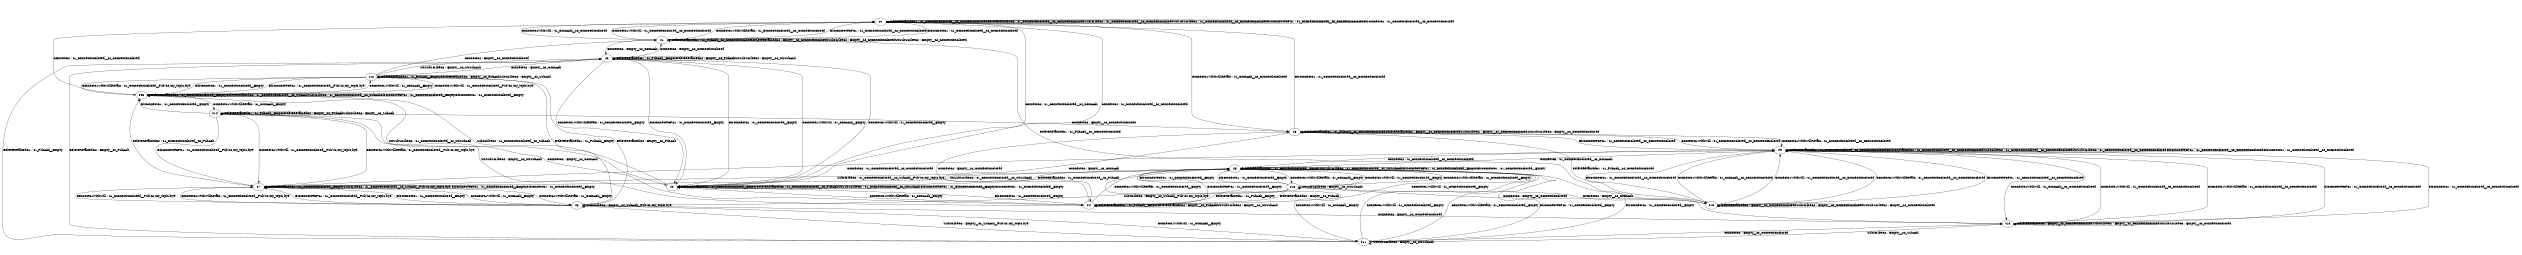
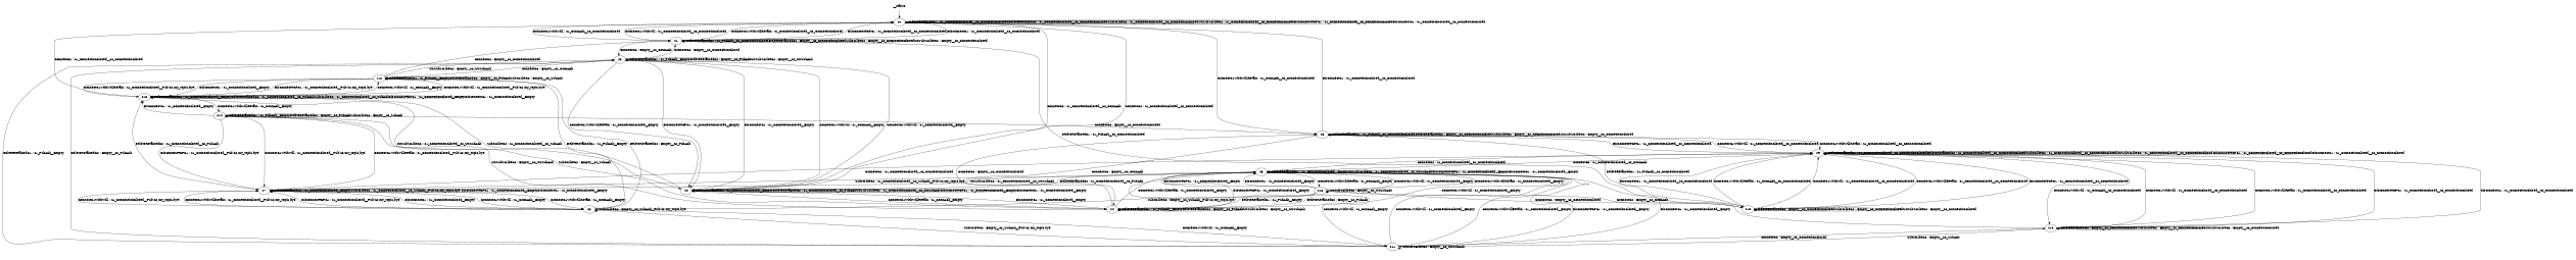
  digraph {
    n1 [label=s0]
    n2 [label=s1]
    n3 [label=s2]
    n4 [label=s6]
    n5 [label=s3]
    n6 [label=s4]
-   n7 [label=s43]
+   n7 [label=s13]
    n8 [label=s9]
    n9 [label=s12]
    n10 [label=s5]
    n11 [label=s14]
    n12 [label=s7]
    n13 [label=s11]
    n14 [label=s16]
    n15 [label=s8]
    n16 [label=s10]
    n17 [label=s15]
+   __start0 [shape=none]
    n1 -> n1 [label="DeleteRetainedC1 / c1_ConnectionClosed__c2_ConnectionClosed"]
    n1 -> n1 [label="DeleteRetainedC2 / c1_ConnectionClosed__c2_ConnectionClosed"]
    n1 -> n1 [label="SubscribeC2 / c1_ConnectionClosed__c2_ConnectionClosed"]
    n1 -> n1 [label="UnSubScribeC2 / c1_ConnectionClosed__c2_ConnectionClosed"]
    n1 -> n1 [label="DisconnectTCPC1 / c1_ConnectionClosed__c2_ConnectionClosed"]
    n1 -> n1 [label="DisconnectC1 / c1_ConnectionClosed__c2_ConnectionClosed"]
    n1 -> n2 [label="ConnectC1WithWill / c1_ConnAck__c2_ConnectionClosed"]
    n1 -> n3 [label="ConnectC2 / c1_ConnectionClosed__c2_ConnAck"]
    n1 -> n4 [label="ConnectC1WithWillRetain / c1_ConnAck__c2_ConnectionClosed"]
    n2 -> n1 [label="ConnectC1WithWill / c1_ConnectionClosed__c2_ConnectionClosed"]
    n2 -> n1 [label="ConnectC1WithWillRetain / c1_ConnectionClosed__c2_ConnectionClosed"]
    n2 -> n1 [label="DisconnectTCPC1 / c1_ConnectionClosed__c2_ConnectionClosed"]
    n2 -> n1 [label="DisconnectC1 / c1_ConnectionClosed__c2_ConnectionClosed"]
    n2 -> n2 [label="DeleteRetainedC1 / c1_PubAck__c2_ConnectionClosed"]
    n2 -> n2 [label="DeleteRetainedC2 / Empty__c2_ConnectionClosed"]
    n2 -> n2 [label="SubscribeC2 / Empty__c2_ConnectionClosed"]
    n2 -> n2 [label="UnSubScribeC2 / Empty__c2_ConnectionClosed"]
    n2 -> n5 [label="ConnectC2 / Empty__c2_ConnAck"]
    n3 -> n1 [label="ConnectC2 / c1_ConnectionClosed__c2_ConnectionClosed"]
    n3 -> n3 [label="DeleteRetainedC1 / c1_ConnectionClosed__Empty"]
    n3 -> n3 [label="DeleteRetainedC2 / c1_ConnectionClosed__c2_PubAck"]
    n3 -> n3 [label="UnSubScribeC2 / c1_ConnectionClosed__c2_UnSubAck"]
    n3 -> n3 [label="DisconnectTCPC1 / c1_ConnectionClosed__Empty"]
    n3 -> n3 [label="DisconnectC1 / c1_ConnectionClosed__Empty"]
    n3 -> n5 [label="ConnectC1WithWill / c1_ConnAck__Empty"]
    n3 -> n6 [label="ConnectC1WithWillRetain / c1_ConnAck__Empty"]
    n3 -> n7 [label="SubscribeC2 / c1_ConnectionClosed__c2_SubAck"]
    n4 -> n1 [label="DisconnectC1 / c1_ConnectionClosed__c2_ConnectionClosed"]
    n4 -> n4 [label="DeleteRetainedC1 / c1_PubAck__c2_ConnectionClosed"]
    n4 -> n4 [label="DeleteRetainedC2 / Empty__c2_ConnectionClosed"]
    n4 -> n4 [label="SubscribeC2 / Empty__c2_ConnectionClosed"]
    n4 -> n4 [label="UnSubScribeC2 / Empty__c2_ConnectionClosed"]
    n4 -> n6 [label="ConnectC2 / Empty__c2_ConnAck"]
    n4 -> n8 [label="ConnectC1WithWill / c1_ConnectionClosed__c2_ConnectionClosed"]
    n4 -> n8 [label="ConnectC1WithWillRetain / c1_ConnectionClosed__c2_ConnectionClosed"]
    n4 -> n8 [label="DisconnectTCPC1 / c1_ConnectionClosed__c2_ConnectionClosed"]
    n5 -> n2 [label="ConnectC2 / Empty__c2_ConnectionClosed"]
    n5 -> n3 [label="ConnectC1WithWill / c1_ConnectionClosed__Empty"]
    n5 -> n3 [label="ConnectC1WithWillRetain / c1_ConnectionClosed__Empty"]
    n5 -> n3 [label="DisconnectTCPC1 / c1_ConnectionClosed__Empty"]
    n5 -> n3 [label="DisconnectC1 / c1_ConnectionClosed__Empty"]
    n5 -> n5 [label="DeleteRetainedC1 / c1_PubAck__Empty"]
    n5 -> n5 [label="DeleteRetainedC2 / Empty__c2_PubAck"]
    n5 -> n5 [label="UnSubScribeC2 / Empty__c2_UnSubAck"]
    n5 -> n9 [label="ConnectC2 / Empty__c2_ConnAck"]
    n6 -> n3 [label="DisconnectC1 / c1_ConnectionClosed__Empty"]
    n6 -> n4 [label="ConnectC2 / Empty__c2_ConnectionClosed"]
    n6 -> n6 [label="DeleteRetainedC1 / c1_PubAck__Empty"]
    n6 -> n6 [label="DeleteRetainedC2 / Empty__c2_PubAck"]
    n6 -> n6 [label="UnSubScribeC2 / Empty__c2_UnSubAck"]
    n6 -> n10 [label="ConnectC1WithWill / c1_ConnectionClosed__Empty"]
    n6 -> n10 [label="ConnectC1WithWillRetain / c1_ConnectionClosed__Empty"]
    n6 -> n10 [label="DisconnectTCPC1 / c1_ConnectionClosed__Empty"]
-   n6 -> n11 [label="ConnectC2 / Empty__c2_ConnAck"]
+   n6 -> n11 [label="SubscribeC2 / Empty__c2_SubAck"]
    n7 -> n1 [label="ConnectC2 / c1_ConnectionClosed__c2_ConnectionClosed"]
    n7 -> n3 [label="UnSubScribeC2 / c1_ConnectionClosed__c2_UnSubAck"]
    n7 -> n7 [label="DeleteRetainedC1 / c1_ConnectionClosed__Empty"]
    n7 -> n7 [label="DeleteRetainedC2 / c1_ConnectionClosed__c2_PubAck"]
    n7 -> n7 [label="SubscribeC2 / c1_ConnectionClosed__c2_SubAck"]
    n7 -> n7 [label="DisconnectTCPC1 / c1_ConnectionClosed__Empty"]
    n7 -> n7 [label="DisconnectC1 / c1_ConnectionClosed__Empty"]
    n7 -> n9 [label="ConnectC1WithWill / c1_ConnAck__Empty"]
    n7 -> n11 [label="ConnectC1WithWillRetain / c1_ConnAck__Empty"]
    n8 -> n8 [label="DeleteRetainedC1 / c1_ConnectionClosed__c2_ConnectionClosed"]
    n8 -> n8 [label="DeleteRetainedC2 / c1_ConnectionClosed__c2_ConnectionClosed"]
    n8 -> n8 [label="SubscribeC2 / c1_ConnectionClosed__c2_ConnectionClosed"]
    n8 -> n8 [label="UnSubScribeC2 / c1_ConnectionClosed__c2_ConnectionClosed"]
    n8 -> n8 [label="DisconnectTCPC1 / c1_ConnectionClosed__c2_ConnectionClosed"]
    n8 -> n8 [label="DisconnectC1 / c1_ConnectionClosed__c2_ConnectionClosed"]
    n8 -> n10 [label="ConnectC2 / c1_ConnectionClosed__c2_ConnAck"]
    n8 -> n16 [label="ConnectC1WithWill / c1_ConnAck__c2_ConnectionClosed"]
    n8 -> n17 [label="ConnectC1WithWillRetain / c1_ConnAck__c2_ConnectionClosed"]
    n9 -> n2 [label="ConnectC2 / Empty__c2_ConnectionClosed"]
    n9 -> n5 [label="UnSubScribeC2 / Empty__c2_UnSubAck"]
    n9 -> n7 [label="ConnectC1WithWill / c1_ConnectionClosed__Pub(c2,my_topic,bye)"]
    n9 -> n7 [label="ConnectC1WithWillRetain / c1_ConnectionClosed__Pub(c2,my_topic,bye)"]
    n9 -> n7 [label="DisconnectTCPC1 / c1_ConnectionClosed__Pub(c2,my_topic,bye)"]
    n9 -> n7 [label="DisconnectC1 / c1_ConnectionClosed__Empty"]
    n9 -> n9 [label="DeleteRetainedC1 / c1_PubAck__Empty"]
    n9 -> n9 [label="DeleteRetainedC2 / Empty__c2_PubAck"]
    n9 -> n9 [label="SubscribeC2 / Empty__c2_SubAck"]
    n10 -> n3 [label="DeleteRetainedC2 / c1_ConnectionClosed__c2_PubAck"]
    n10 -> n8 [label="ConnectC2 / c1_ConnectionClosed__c2_ConnectionClosed"]
    n10 -> n10 [label="DeleteRetainedC1 / c1_ConnectionClosed__Empty"]
    n10 -> n10 [label="UnSubScribeC2 / c1_ConnectionClosed__c2_UnSubAck"]
    n10 -> n10 [label="DisconnectTCPC1 / c1_ConnectionClosed__Empty"]
    n10 -> n10 [label="DisconnectC1 / c1_ConnectionClosed__Empty"]
    n10 -> n12 [label="SubscribeC2 / c1_ConnectionClosed__c2_SubAck__Pub(c2,my_topic,bye)"]
    n10 -> n13 [label="ConnectC1WithWill / c1_ConnAck__Empty"]
    n10 -> n14 [label="ConnectC1WithWillRetain / c1_ConnAck__Empty"]
    n11 -> n4 [label="ConnectC2 / Empty__c2_ConnectionClosed"]
    n11 -> n6 [label="UnSubScribeC2 / Empty__c2_UnSubAck"]
    n11 -> n7 [label="DisconnectC1 / c1_ConnectionClosed__Empty"]
    n11 -> n11 [label="DeleteRetainedC1 / c1_PubAck__Empty"]
    n11 -> n11 [label="DeleteRetainedC2 / Empty__c2_PubAck"]
    n11 -> n11 [label="SubscribeC2 / Empty__c2_SubAck"]
    n11 -> n12 [label="ConnectC1WithWill / c1_ConnectionClosed__Pub(c2,my_topic,bye)"]
    n11 -> n12 [label="ConnectC1WithWillRetain / c1_ConnectionClosed__Pub(c2,my_topic,bye)"]
    n11 -> n12 [label="DisconnectTCPC1 / c1_ConnectionClosed__Pub(c2,my_topic,bye)"]
    n12 -> n7 [label="DeleteRetainedC2 / c1_ConnectionClosed__c2_PubAck"]
    n12 -> n8 [label="ConnectC2 / c1_ConnectionClosed__c2_ConnectionClosed"]
    n12 -> n10 [label="UnSubScribeC2 / c1_ConnectionClosed__c2_UnSubAck"]
    n12 -> n12 [label="DeleteRetainedC1 / c1_ConnectionClosed__Empty"]
    n12 -> n12 [label="SubscribeC2 / c1_ConnectionClosed__c2_SubAck__Pub(c2,my_topic,bye)"]
    n12 -> n12 [label="DisconnectTCPC1 / c1_ConnectionClosed__Empty"]
    n12 -> n12 [label="DisconnectC1 / c1_ConnectionClosed__Empty"]
    n12 -> n15 [label="ConnectC1WithWill / c1_ConnAck__Empty"]
    n12 -> n15 [label="ConnectC1WithWillRetain / c1_ConnAck__Empty"]
    n13 -> n5 [label="DeleteRetainedC1 / c1_PubAck__Empty"]
    n13 -> n5 [label="DeleteRetainedC2 / Empty__c2_PubAck"]
    n13 -> n10 [label="ConnectC1WithWill / c1_ConnectionClosed__Empty"]
    n13 -> n10 [label="ConnectC1WithWillRetain / c1_ConnectionClosed__Empty"]
    n13 -> n10 [label="DisconnectTCPC1 / c1_ConnectionClosed__Empty"]
    n13 -> n10 [label="DisconnectC1 / c1_ConnectionClosed__Empty"]
    n13 -> n13 [label="UnSubScribeC2 / Empty__c2_UnSubAck"]
    n13 -> n15 [label="SubscribeC2 / Empty__c2_SubAck__Pub(c2,my_topic,bye)"]
    n13 -> n16 [label="ConnectC2 / Empty__c2_ConnectionClosed"]
    n14 -> n6 [label="DeleteRetainedC1 / c1_PubAck__Empty"]
    n14 -> n6 [label="DeleteRetainedC2 / Empty__c2_PubAck"]
    n14 -> n10 [label="ConnectC1WithWill / c1_ConnectionClosed__Empty"]
    n14 -> n10 [label="ConnectC1WithWillRetain / c1_ConnectionClosed__Empty"]
    n14 -> n10 [label="DisconnectTCPC1 / c1_ConnectionClosed__Empty"]
    n14 -> n10 [label="DisconnectC1 / c1_ConnectionClosed__Empty"]
    n14 -> n14 [label="UnSubScribeC2 / Empty__c2_UnSubAck"]
    n14 -> n15 [label="SubscribeC2 / Empty__c2_SubAck__Pub(c2,my_topic,bye)"]
    n14 -> n17 [label="ConnectC2 / Empty__c2_ConnectionClosed"]
    n15 -> n9 [label="DeleteRetainedC1 / c1_PubAck__Empty"]
    n15 -> n9 [label="DeleteRetainedC2 / Empty__c2_PubAck"]
    n15 -> n12 [label="ConnectC1WithWill / c1_ConnectionClosed__Pub(c2,my_topic,bye)"]
    n15 -> n12 [label="ConnectC1WithWillRetain / c1_ConnectionClosed__Pub(c2,my_topic,bye)"]
    n15 -> n12 [label="DisconnectTCPC1 / c1_ConnectionClosed__Pub(c2,my_topic,bye)"]
    n15 -> n12 [label="DisconnectC1 / c1_ConnectionClosed__Empty"]
    n15 -> n13 [label="ConnectC1WithWill / c1_ConnAck__Empty"]
    n15 -> n15 [label="SubscribeC2 / Empty__c2_SubAck__Pub(c2,my_topic,bye)"]
-   n15 -> n16 [label="ConnectC2 / Empty__c2_ConnectionClosed"]
    n16 -> n2 [label="DeleteRetainedC1 / c1_PubAck__c2_ConnectionClosed"]
    n16 -> n8 [label="ConnectC1WithWill / c1_ConnectionClosed__c2_ConnectionClosed"]
    n16 -> n8 [label="ConnectC1WithWillRetain / c1_ConnectionClosed__c2_ConnectionClosed"]
    n16 -> n8 [label="DisconnectTCPC1 / c1_ConnectionClosed__c2_ConnectionClosed"]
    n16 -> n8 [label="DisconnectC1 / c1_ConnectionClosed__c2_ConnectionClosed"]
    n16 -> n13 [label="SubscribeC2 / Empty__c2_SubAck"]
    n16 -> n16 [label="DeleteRetainedC2 / Empty__c2_ConnectionClosed"]
    n16 -> n16 [label="SubscribeC2 / Empty__c2_ConnectionClosed"]
    n16 -> n16 [label="UnSubScribeC2 / Empty__c2_ConnectionClosed"]
    n17 -> n4 [label="DeleteRetainedC1 / c1_PubAck__c2_ConnectionClosed"]
    n17 -> n8 [label="ConnectC1WithWill / c1_ConnectionClosed__c2_ConnectionClosed"]
    n17 -> n8 [label="ConnectC1WithWillRetain / c1_ConnectionClosed__c2_ConnectionClosed"]
    n17 -> n8 [label="DisconnectTCPC1 / c1_ConnectionClosed__c2_ConnectionClosed"]
    n17 -> n8 [label="DisconnectC1 / c1_ConnectionClosed__c2_ConnectionClosed"]
    n17 -> n14 [label="ConnectC2 / Empty__c2_ConnAck"]
    n17 -> n17 [label="DeleteRetainedC2 / Empty__c2_ConnectionClosed"]
    n17 -> n17 [label="SubscribeC2 / Empty__c2_ConnectionClosed"]
    n17 -> n17 [label="UnSubScribeC2 / Empty__c2_ConnectionClosed"]
+   __start0 -> n1
  }
